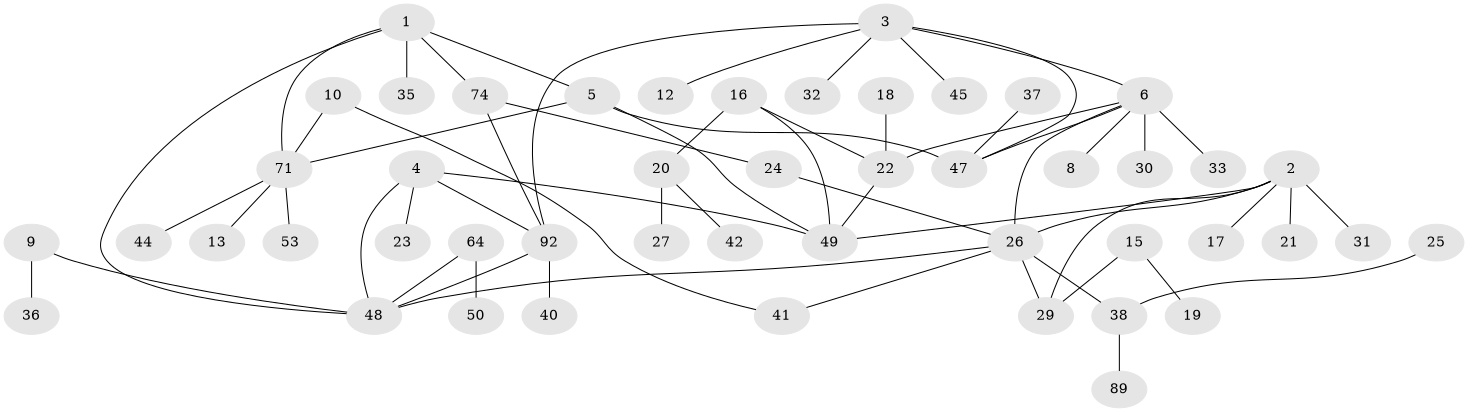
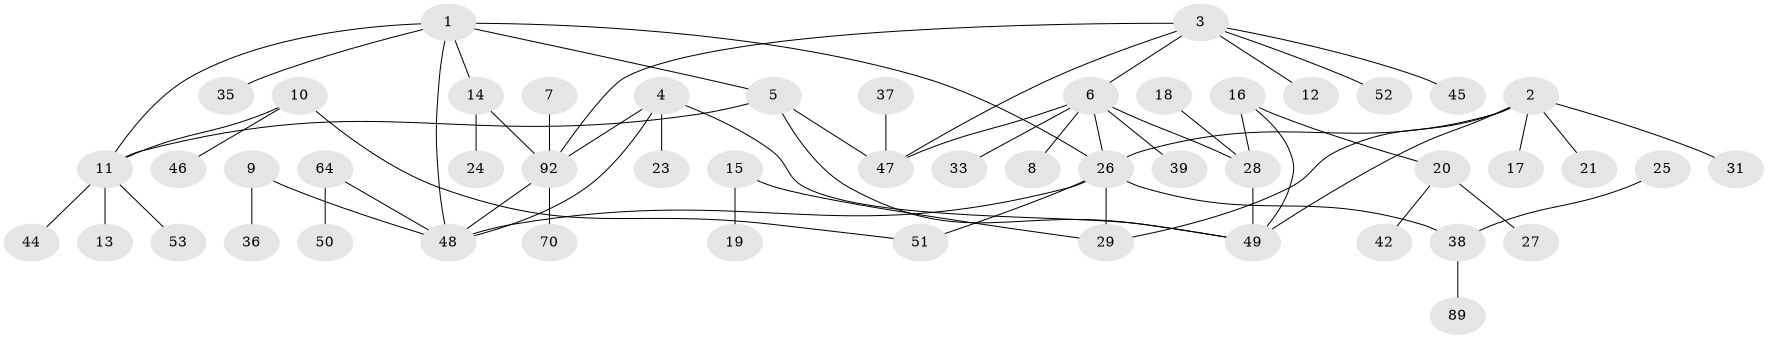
  graph {
    node [color=gray90 style=filled]
    edge [weight=1.0]
    1
    5
-   11 [label=71]
-   14 [label=74]
+   11
+   14
    26
    35
    48
    49
    47
    13
    n11 [label=53]
    44
    n13 [label=92]
    24
    29
    38
-   41
+   41 [label=51]
    2
    17
    21
    31
    3
    6
    12
-   32
+   32 [label=52]
    45
    8
-   28 [label=22]
-   30
+   28
+   30 [label=39]
    33
-   40
+   40 [label=70]
    4
    23
+   7
    9
    36
    10
+   46
    n39 [label=89]
    15
    19
    25
    16
    20
    42
    27
    18
    n48 [label=64]
    50
    37
    1 -- 5
    1 -- 11
    1 -- 14
-   24 -- 26
+   1 -- 26
    1 -- 35
    1 -- 48
    5 -- 11
    5 -- 49
    5 -- 47
    11 -- 13
    11 -- n11
    11 -- 44
    14 -- n13
    14 -- 24
    26 -- 48
    26 -- 29
    26 -- 38
    26 -- 41
    n13 -- 48
    n13 -- 40
    38 -- n39
    2 -- 26
    2 -- 49
    2 -- 29
    2 -- 17
    2 -- 21
    2 -- 31
    3 -- 47
    3 -- n13
    3 -- 6
    3 -- 12
    3 -- 32
    3 -- 45
    6 -- 26
    6 -- 47
    6 -- 8
    6 -- 28
    6 -- 30
    6 -- 33
    28 -- 49
    4 -- 48
    4 -- 49
    4 -- n13
    4 -- 23
+   7 -- n13
    9 -- 48
    9 -- 36
    10 -- 11
    10 -- 41
+   10 -- 46
    15 -- 29
    15 -- 19
    25 -- 38
    16 -- 49
    16 -- 28
    16 -- 20
    20 -- 42
    20 -- 27
    18 -- 28
    n48 -- 48
    n48 -- 50
    37 -- 47
  }
